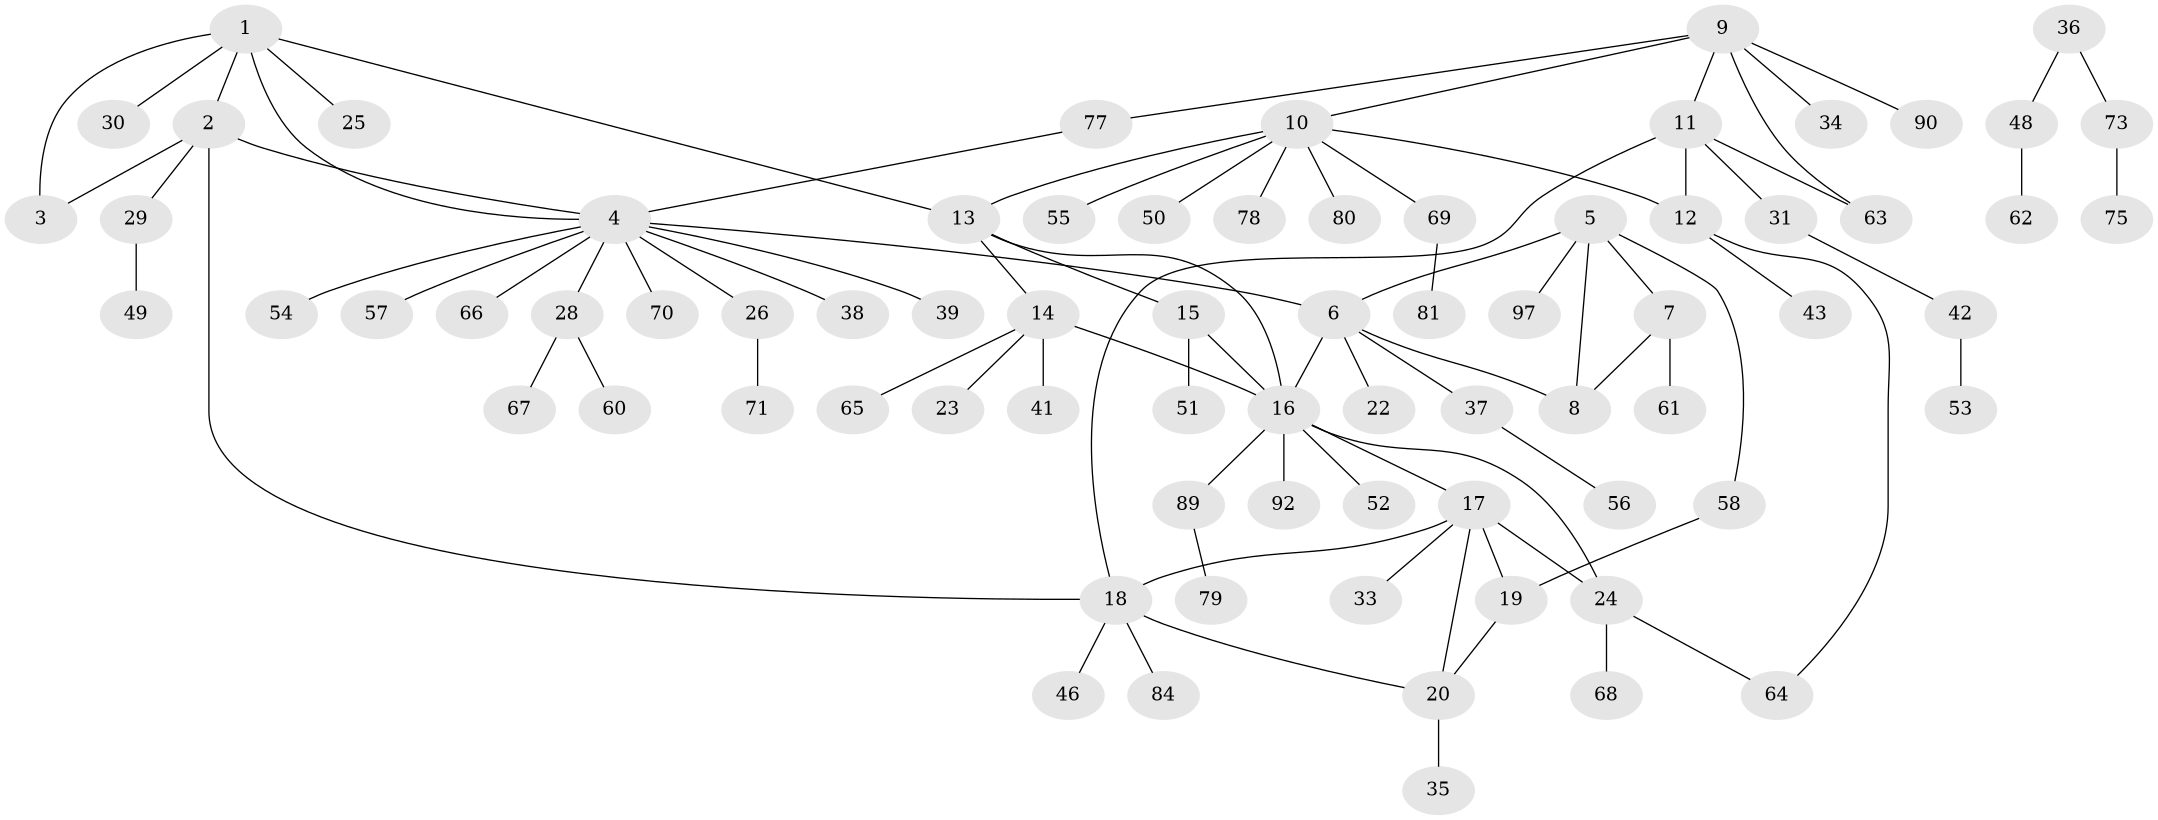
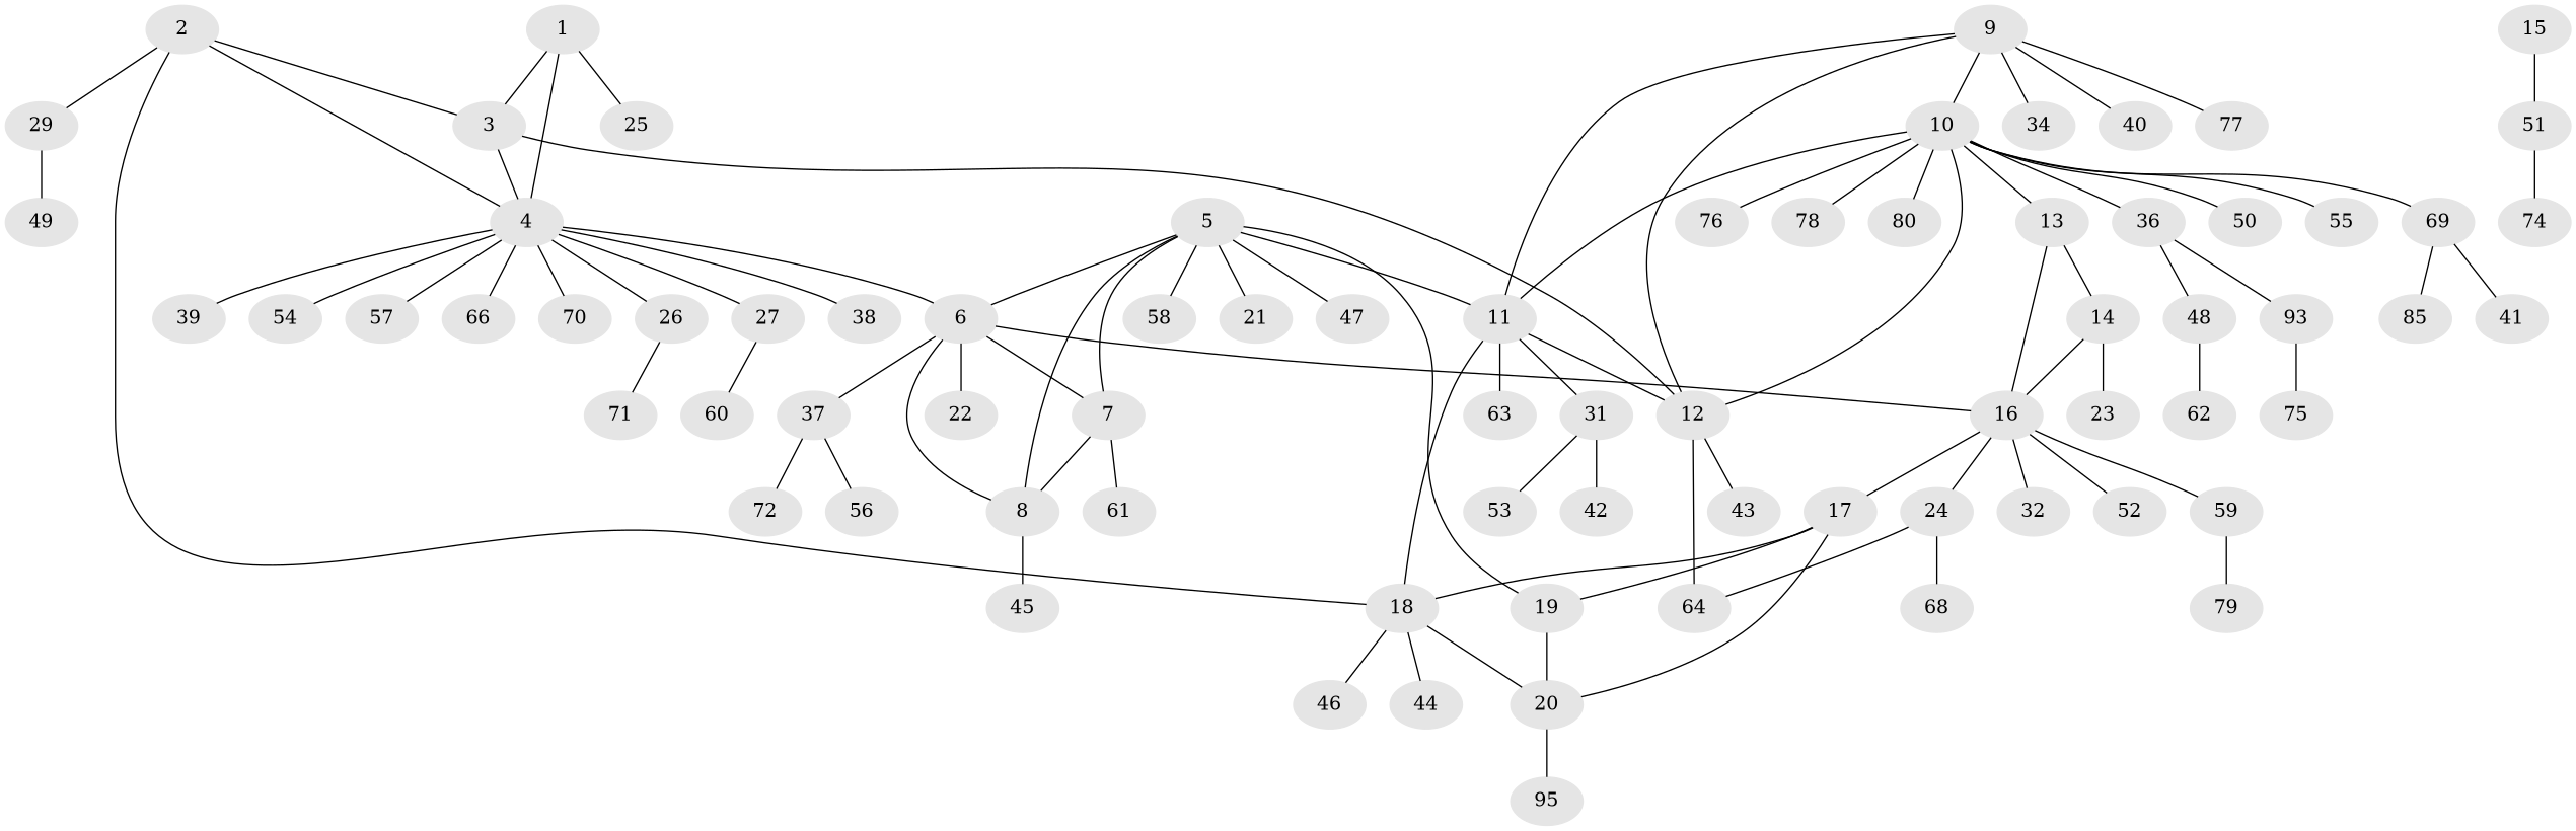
  graph {
    node [color=gray90 style=filled]
    1
    2
    3
    4
    13
    25
-   30
    18
    29
    12
    6
    26
-   27 [label=28]
+   27
    38
    39
    54
    57
    66
    70
    16
    14
    15
    20
-   44 [label=84]
+   44
    46
    49
    43
    64
    7
    8
    22
    37
    71
    60
-   67
    5
    11
    19
-   47 [label=97]
+   21
+   47
    58
    61
+   45
    31
    63
    17
    24
-   32 [label=92]
+   32
    52
-   59 [label=89]
+   59
    56
+   72
    9
    10
    34
-   40 [label=90]
+   40
    77
    36
    50
    55
    69
+   76
    78
    80
    48
-   73
-   81
+   73 [label=93]
+   81 [label=85]
    42
    53
    23
    41
-   65
    51
-   33
+   74
    68
    79
-   35
+   35 [label=95]
    62
    75
-   1 -- 2
    1 -- 3
    1 -- 4
-   1 -- 13
    1 -- 25
-   1 -- 30
    2 -- 3
    2 -- 4
    2 -- 18
    2 -- 29
-   77 -- 4
+   3 -- 4
+   3 -- 12
    4 -- 6
    4 -- 26
    4 -- 27
    4 -- 38
    4 -- 39
    4 -- 54
    4 -- 57
    4 -- 66
    4 -- 70
    13 -- 16
    13 -- 14
-   13 -- 15
    18 -- 20
    18 -- 44
    18 -- 46
    29 -- 49
    12 -- 43
    12 -- 64
    6 -- 16
+   6 -- 7
    6 -- 8
    6 -- 22
    6 -- 37
    26 -- 71
    27 -- 60
-   27 -- 67
    16 -- 17
    16 -- 24
    16 -- 32
    16 -- 52
    16 -- 59
    14 -- 16
    14 -- 23
-   14 -- 41
-   14 -- 65
-   15 -- 16
+   69 -- 41
    15 -- 51
    20 -- 35
    7 -- 8
    7 -- 61
+   8 -- 45
    37 -- 56
+   37 -- 72
    5 -- 6
    5 -- 7
    5 -- 8
-   58 -- 19
+   5 -- 11
+   5 -- 19
+   5 -- 21
    5 -- 47
    5 -- 58
    11 -- 18
    11 -- 12
    11 -- 31
    11 -- 63
    19 -- 20
    31 -- 42
-   42 -- 53
+   31 -- 53
    17 -- 18
    17 -- 20
    17 -- 19
-   17 -- 24
-   17 -- 33
    24 -- 64
    24 -- 68
    59 -- 79
-   9 -- 63
+   9 -- 12
    9 -- 11
    9 -- 10
    9 -- 34
    9 -- 40
    9 -- 77
    10 -- 13
    10 -- 12
+   10 -- 11
+   10 -- 36
    10 -- 50
    10 -- 55
    10 -- 69
+   10 -- 76
    10 -- 78
    10 -- 80
    36 -- 48
    36 -- 73
    69 -- 81
    48 -- 62
    73 -- 75
+   51 -- 74
  }
